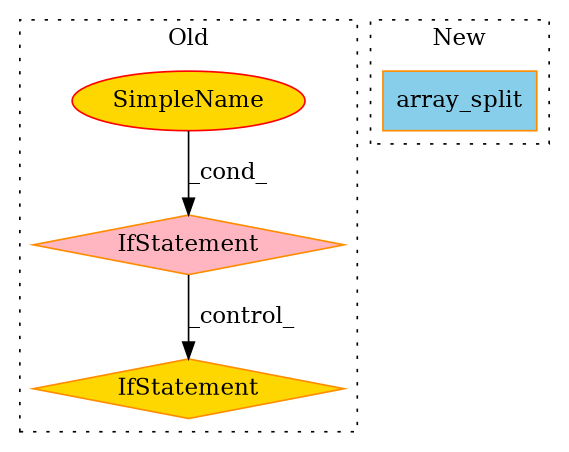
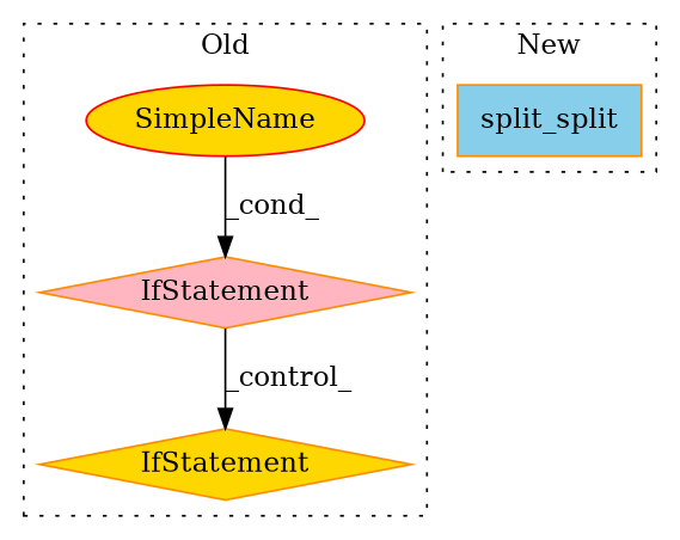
  digraph {
    node [a=25 l="4,2" shape=diamond style=filled fillcolor=gold color=darkorange]
    n1 [label=IfStatement s="2026,2052"]
    n2 [a=42 label=SimpleName shape=ellipse color=red l=""]
    n3 [label=IfStatement s="1702,1727" fillcolor=lightpink]
-   n4 [a=32 l="12,1" label=array_split s="1595,1629" shape=box fillcolor=skyblue]
+   n4 [a=32 l="12,1" label=split_split s="1595,1629" shape=box fillcolor=skyblue]
    subgraph cluster_1 {
      label=Old
      style=dotted
      n1
      n2
      n3
    }
    subgraph cluster_2 {
      label=New
      style=dotted
      n4
    }
    n2 -> n3 [label=_cond_]
    n3 -> n1 [label=_control_]
  }
